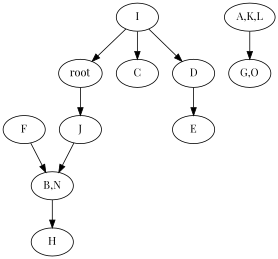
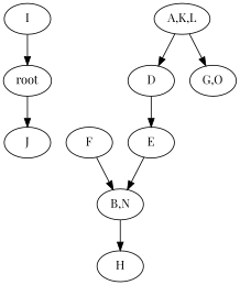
  strict digraph {
    fontname="Playfair Display"
    node [fontname="Playfair Display"]
    edge [fontname="Playfair Display"]
    n1 [label=root]
    n2 [label=J]
    n3 [label="B,N"]
    n4 [label=I]
-   n5 [label=C]
    n6 [label=H]
    n7 [label=F]
    n8 [label="A,K,L"]
    n9 [label=D]
    n10 [label="G,O"]
    n11 [label=E]
    n1 -> n2
-   n2 -> n3
+   n11 -> n3
    n3 -> n6
    n4 -> n1
-   n4 -> n5
    n7 -> n3
-   n4 -> n9
+   n8 -> n9
    n8 -> n10
    n9 -> n11
  }
